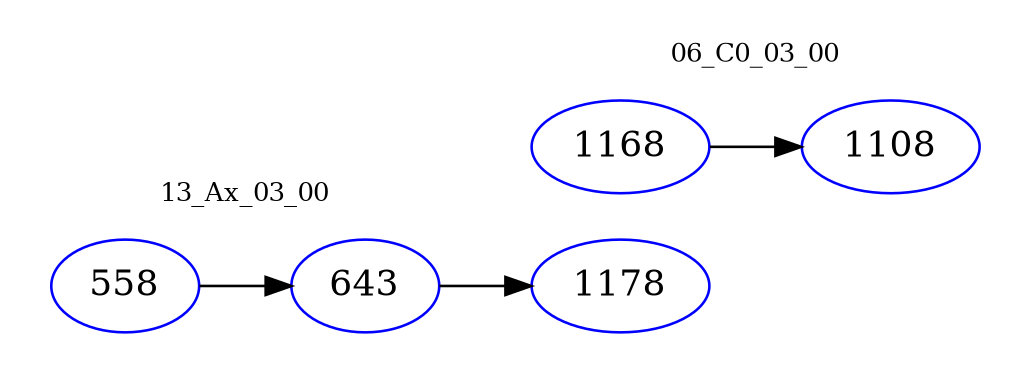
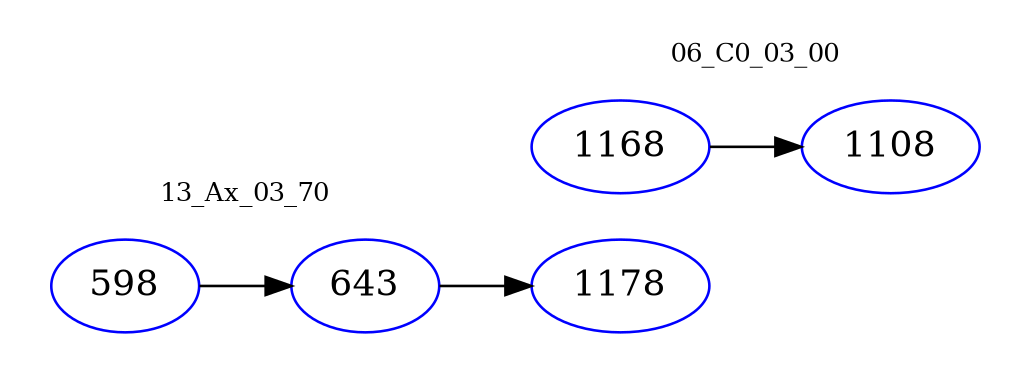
  digraph {
    rankdir=LR
    node [color=blue]
    edge [color=black]
-   n1 [label=558]
+   n1 [label=598]
    n2 [label=643]
    n3 [label=1168]
    n4 [label=1108]
    n5 [label=1178]
    subgraph cluster_1 {
      color=white
      fontsize=10
-     label="13_Ax_03_00"
+     label="13_Ax_03_70"
      n1
      n2
    }
    subgraph cluster_2 {
      color=white
      fontsize=10
      label="06_C0_03_00"
      n3
      n4
      n5
    }
    n1 -> n2
    n2 -> n5
    n3 -> n4
  }
